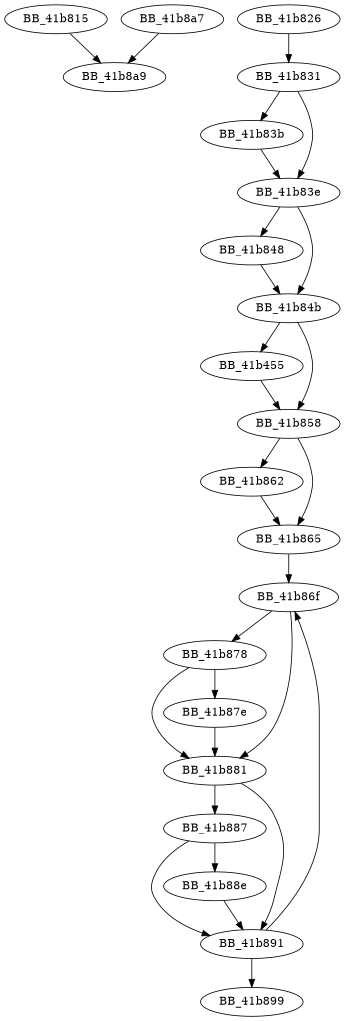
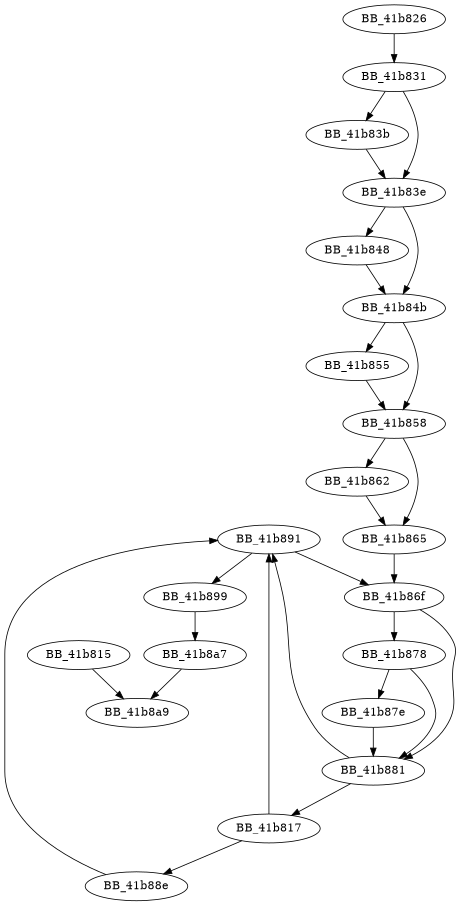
  digraph {
    BB_41b815
    BB_41b8a9
    BB_41b826
    BB_41b831
    BB_41b83b
    BB_41b83e
    BB_41b848
    BB_41b84b
-   BB_41b855 [label=BB_41b455]
+   BB_41b855
    BB_41b858
    BB_41b862
    BB_41b865
    BB_41b86f
    BB_41b878
    BB_41b881
    BB_41b87e
-   BB_41b887
+   BB_41b887 [label=BB_41b817]
    BB_41b891
    BB_41b88e
    BB_41b899
    BB_41b8a7
    BB_41b815 -> BB_41b8a9
    BB_41b826 -> BB_41b831
    BB_41b831 -> BB_41b83b
    BB_41b831 -> BB_41b83e
    BB_41b83b -> BB_41b83e
    BB_41b83e -> BB_41b848
    BB_41b83e -> BB_41b84b
    BB_41b848 -> BB_41b84b
    BB_41b84b -> BB_41b855
    BB_41b84b -> BB_41b858
    BB_41b855 -> BB_41b858
    BB_41b858 -> BB_41b862
    BB_41b858 -> BB_41b865
    BB_41b862 -> BB_41b865
    BB_41b865 -> BB_41b86f
    BB_41b86f -> BB_41b878
    BB_41b86f -> BB_41b881
    BB_41b878 -> BB_41b881
    BB_41b878 -> BB_41b87e
    BB_41b881 -> BB_41b887
    BB_41b881 -> BB_41b891
    BB_41b87e -> BB_41b881
    BB_41b887 -> BB_41b891
    BB_41b887 -> BB_41b88e
    BB_41b891 -> BB_41b86f
    BB_41b891 -> BB_41b899
    BB_41b88e -> BB_41b891
+   BB_41b899 -> BB_41b8a7
    BB_41b8a7 -> BB_41b8a9
  }
